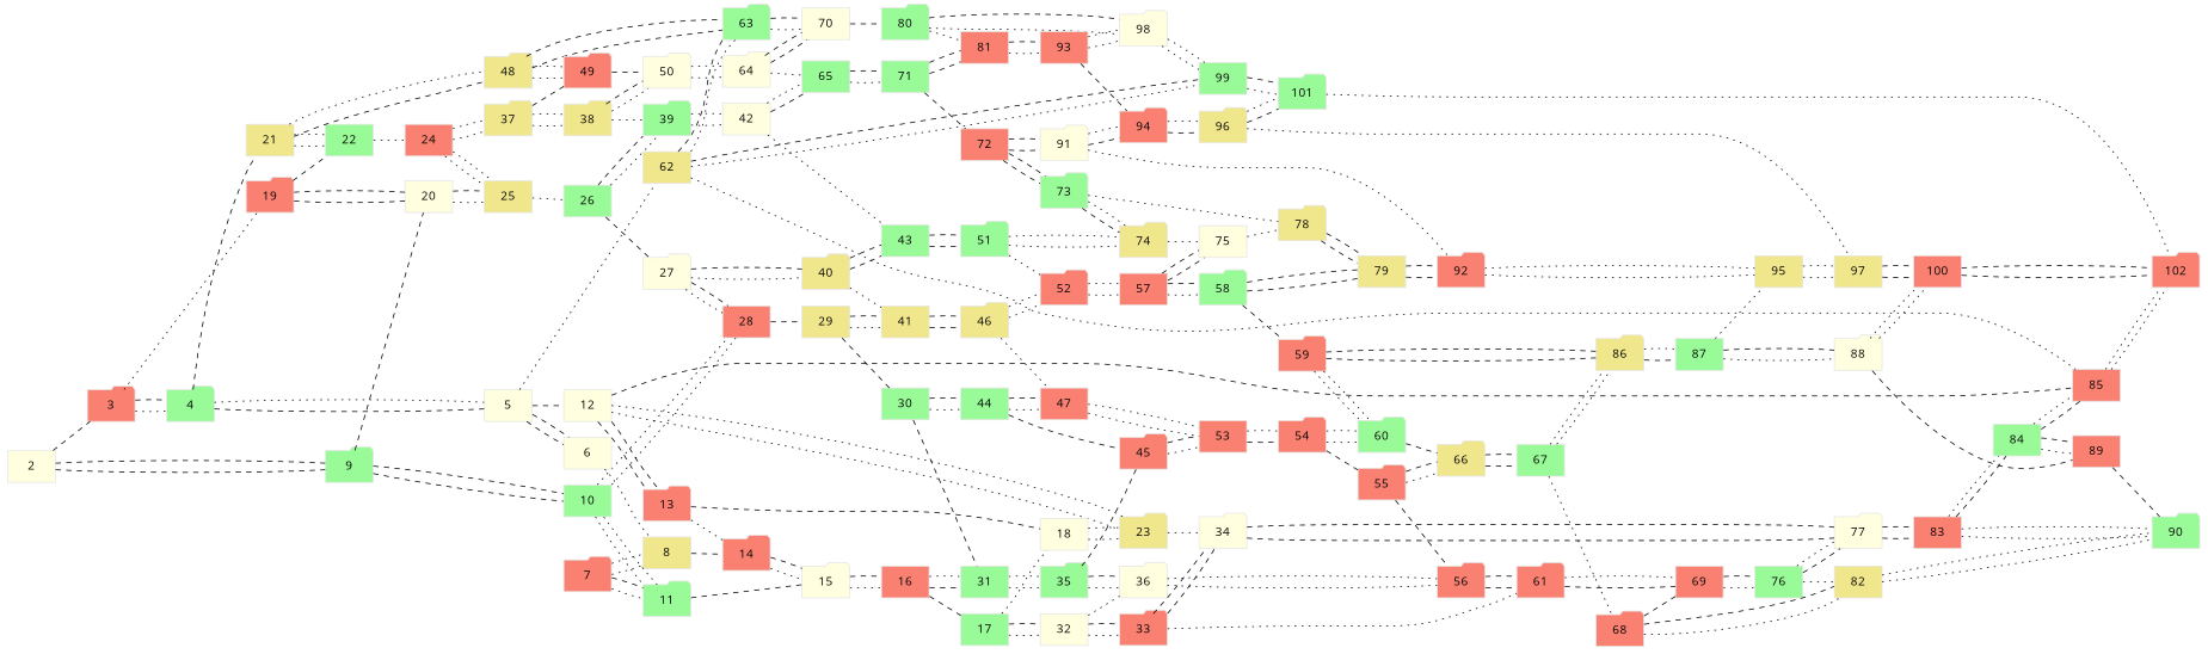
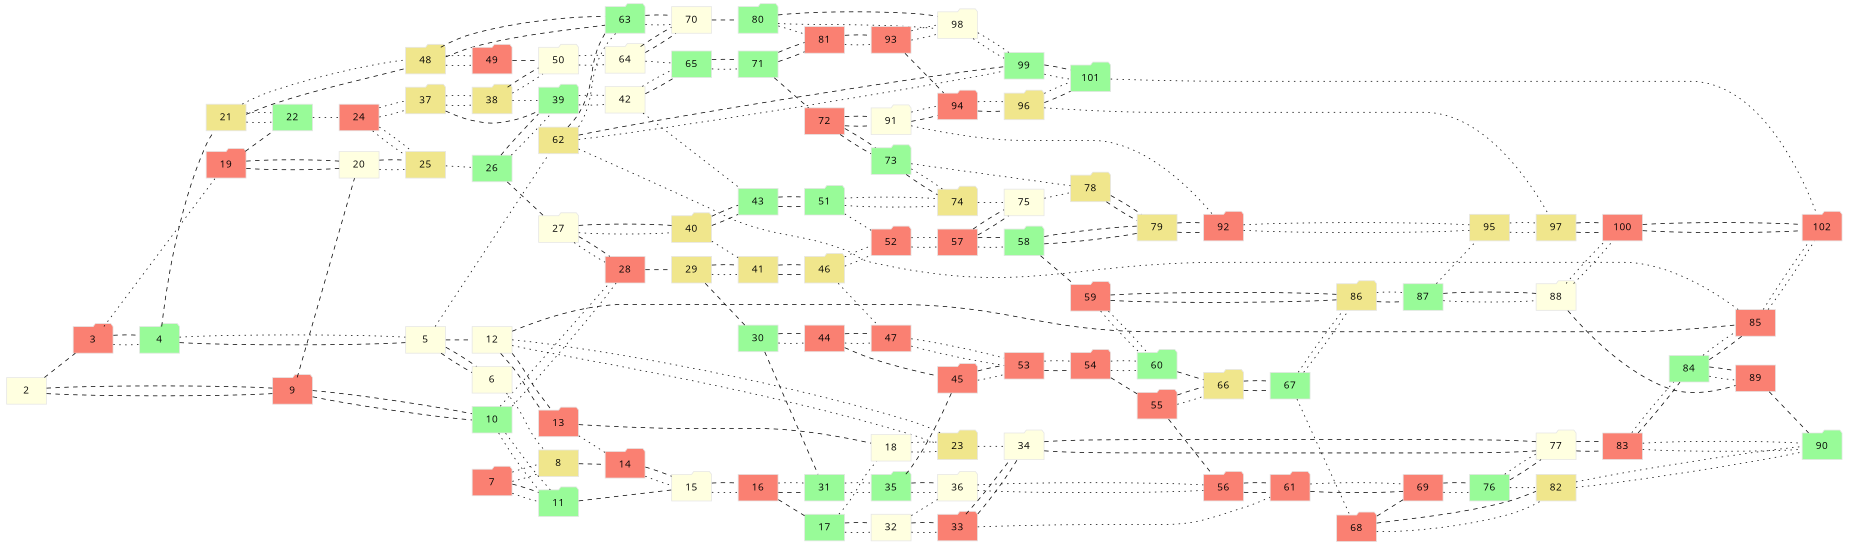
  graph {
    fontname="Open Sans"
    rankdir=LR
    node [color=gray90 fillcolor=salmon fontname="Open Sans" shape=folder style=filled]
    edge [fontname="Open Sans" style=dotted]
    2 [fillcolor=lightyellow shape=box]
    3
-   9 [fillcolor=palegreen]
+   9
    8 [fillcolor=khaki shape=box]
    7
    11 [fillcolor=palegreen]
    4 [fillcolor=palegreen]
    19
    10 [fillcolor=palegreen shape=box]
    20 [fillcolor=lightyellow shape=box]
    5 [fillcolor=lightyellow shape=box]
    21 [fillcolor=khaki shape=box]
    22 [fillcolor=palegreen shape=box]
    6 [fillcolor=lightyellow shape=box]
    12 [fillcolor=lightyellow shape=box]
    62 [fillcolor=khaki shape=box]
    48 [fillcolor=khaki]
    13
    23 [fillcolor=khaki]
    85 [shape=box]
    63 [fillcolor=palegreen]
    99 [fillcolor=palegreen shape=box]
    14
    15 [fillcolor=lightyellow]
    28 [shape=box]
    25 [fillcolor=khaki shape=box]
    29 [fillcolor=khaki shape=box]
    16 [shape=box]
    18 [fillcolor=lightyellow shape=box]
    34 [fillcolor=lightyellow]
    102
    17 [fillcolor=palegreen shape=box]
    31 [fillcolor=palegreen shape=box]
    32 [fillcolor=lightyellow shape=box]
    35 [fillcolor=palegreen]
    33
    36 [fillcolor=lightyellow]
    24 [shape=box]
    26 [fillcolor=palegreen shape=box]
    49
    37 [fillcolor=khaki]
    77 [fillcolor=lightyellow]
    38 [fillcolor=khaki]
    27 [fillcolor=lightyellow]
    39 [fillcolor=palegreen]
    40 [fillcolor=khaki]
    42 [fillcolor=lightyellow shape=box]
    41 [fillcolor=khaki shape=box]
    43 [fillcolor=palegreen shape=box]
    30 [fillcolor=palegreen shape=box]
-   44 [fillcolor=palegreen shape=box]
+   44 [shape=box]
    46 [fillcolor=khaki]
    45
    47 [shape=box]
    61
    56
    69 [shape=box]
    83 [shape=box]
    53 [shape=box]
    50 [fillcolor=lightyellow]
    64 [fillcolor=lightyellow]
    65 [fillcolor=palegreen shape=box]
    51 [fillcolor=palegreen]
    52
    71 [fillcolor=palegreen shape=box]
    74 [fillcolor=khaki]
    54
    57 [shape=box]
    70 [fillcolor=lightyellow shape=box]
    75 [fillcolor=lightyellow shape=box]
    58 [fillcolor=palegreen]
    55
    60 [fillcolor=palegreen]
    66 [fillcolor=khaki]
    67 [fillcolor=palegreen shape=box]
    59
    79 [fillcolor=khaki shape=box]
    78 [fillcolor=khaki]
    86 [fillcolor=khaki]
    92
    87 [fillcolor=palegreen shape=box]
    76 [fillcolor=palegreen shape=box]
    101 [fillcolor=palegreen]
    80 [fillcolor=palegreen]
    72 [shape=box]
    81 [shape=box]
    68
    82 [fillcolor=khaki shape=box]
    90 [fillcolor=palegreen]
    98 [fillcolor=lightyellow]
    73 [fillcolor=palegreen]
    91 [fillcolor=lightyellow]
    93 [shape=box]
    94
    84 [fillcolor=palegreen shape=box]
    95 [fillcolor=khaki shape=box]
    89 [shape=box]
    88 [fillcolor=lightyellow]
    100 [shape=box]
    97 [fillcolor=khaki shape=box]
    96 [fillcolor=khaki]
    2 -- 3 [style=dashed]
    2 -- 9 [style=dashed]
    2 -- 9 [style=dashed]
    3 -- 4
    3 -- 4 [style=dashed]
    3 -- 19
    9 -- 10 [style=dashed]
    9 -- 10 [style=dashed]
    9 -- 20 [style=dashed]
    8 -- 14 [style=dashed]
    7 -- 8
    7 -- 8
    7 -- 11
    7 -- 11 [style=dashed]
    11 -- 15 [style=dashed]
    4 -- 5 [style=dashed]
    4 -- 5
    4 -- 21 [style=dashed]
    19 -- 20 [style=dashed]
    19 -- 20 [style=dashed]
    19 -- 22 [style=dashed]
    10 -- 11
    10 -- 11
    10 -- 28
    10 -- 28
    20 -- 25
    20 -- 25 [style=dashed]
    5 -- 6 [style=dashed]
    5 -- 6 [style=dashed]
    5 -- 12 [style=dashed]
    5 -- 62
    21 -- 22
    21 -- 22
    21 -- 48 [style=dashed]
    21 -- 48
    22 -- 24
    6 -- 8
    12 -- 13 [style=dashed]
    12 -- 13 [style=dashed]
    12 -- 23
    12 -- 23
    12 -- 85 [style=dashed]
    62 -- 85
    62 -- 63
    62 -- 63 [style=dashed]
    62 -- 99
    62 -- 99 [style=dashed]
    48 -- 63 [style=dashed]
    48 -- 63 [style=dashed]
    48 -- 49
    48 -- 49
    13 -- 14
    13 -- 18 [style=dashed]
    23 -- 34
    85 -- 102
    85 -- 102
    63 -- 70
    63 -- 70 [style=dashed]
    99 -- 101
    99 -- 101 [style=dashed]
    14 -- 15
    14 -- 15 [style=dashed]
    15 -- 16
    15 -- 16 [style=dashed]
    28 -- 29 [style=dashed]
    25 -- 26
    29 -- 41
    29 -- 41 [style=dashed]
    29 -- 30 [style=dashed]
    16 -- 17 [style=dashed]
    16 -- 31 [style=dashed]
    16 -- 31
    18 -- 23
    18 -- 23
    34 -- 77 [style=dashed]
    34 -- 77 [style=dashed]
    17 -- 18
    17 -- 32
    17 -- 32 [style=dashed]
    31 -- 35
    31 -- 35
    32 -- 33
    32 -- 33 [style=dashed]
    32 -- 36
    35 -- 36
    35 -- 36 [style=dashed]
    35 -- 45 [style=dashed]
    33 -- 34 [style=dashed]
    33 -- 34 [style=dashed]
    33 -- 61
    36 -- 56
    36 -- 56
    24 -- 25
    24 -- 25
    24 -- 37
    24 -- 37
    26 -- 27 [style=dashed]
    26 -- 39
    26 -- 39 [style=dashed]
    49 -- 50 [style=dashed]
-   37 -- 49 [style=dashed]
+   37 -- 39 [style=dashed]
    37 -- 38
    37 -- 38
    77 -- 83 [style=dashed]
    77 -- 83 [style=dashed]
    38 -- 39
    38 -- 50
    38 -- 50 [style=dashed]
    27 -- 28
    27 -- 28 [style=dashed]
    27 -- 40
    27 -- 40 [style=dashed]
    39 -- 42
    39 -- 42
    40 -- 41
    40 -- 43 [style=dashed]
    40 -- 43 [style=dashed]
    42 -- 43
    42 -- 65 [style=dashed]
    42 -- 65
    41 -- 46 [style=dashed]
    41 -- 46 [style=dashed]
    43 -- 51 [style=dashed]
    43 -- 51 [style=dashed]
    30 -- 31 [style=dashed]
    30 -- 44
    30 -- 44 [style=dashed]
    44 -- 45 [style=dashed]
    44 -- 47
    44 -- 47 [style=dashed]
    46 -- 47
    46 -- 52
    46 -- 52
    45 -- 53
    45 -- 53 [style=dashed]
    47 -- 53
    47 -- 53
    61 -- 69 [style=dashed]
    61 -- 69
    56 -- 61 [style=dashed]
    56 -- 61 [style=dashed]
    69 -- 76
    69 -- 76 [style=dashed]
    83 -- 90
    83 -- 90
    83 -- 84 [style=dashed]
    83 -- 84
    53 -- 54 [style=dashed]
    53 -- 54
    50 -- 64
    50 -- 64
    64 -- 65
    64 -- 70 [style=dashed]
    64 -- 70 [style=dashed]
    65 -- 71
    65 -- 71 [style=dashed]
    51 -- 52
    51 -- 74
    51 -- 74
    52 -- 57
    52 -- 57
    71 -- 72 [style=dashed]
    71 -- 81 [style=dashed]
    71 -- 81 [style=dashed]
    74 -- 75
    54 -- 55 [style=dashed]
    54 -- 60
    54 -- 60
    57 -- 75 [style=dashed]
    57 -- 75 [style=dashed]
    57 -- 58
    57 -- 58 [style=dashed]
    70 -- 80 [style=dashed]
    75 -- 78
    58 -- 59 [style=dashed]
    58 -- 79 [style=dashed]
    58 -- 79 [style=dashed]
    55 -- 56 [style=dashed]
    55 -- 66
    55 -- 66 [style=dashed]
    60 -- 66 [style=dashed]
    66 -- 67 [style=dashed]
    66 -- 67 [style=dashed]
    67 -- 86
    67 -- 86
    67 -- 68
    59 -- 60
    59 -- 60
    59 -- 86 [style=dashed]
    59 -- 86 [style=dashed]
    79 -- 92 [style=dashed]
    79 -- 92 [style=dashed]
    78 -- 79 [style=dashed]
    78 -- 79 [style=dashed]
    86 -- 87 [style=dashed]
    86 -- 87
    92 -- 95
    92 -- 95
    87 -- 95
    87 -- 88
    87 -- 88 [style=dashed]
    76 -- 77 [style=dashed]
    76 -- 77
    76 -- 82
    101 -- 102
    80 -- 81
    80 -- 98
    80 -- 98 [style=dashed]
    72 -- 73 [style=dashed]
    72 -- 73 [style=dashed]
    72 -- 91 [style=dashed]
    72 -- 91 [style=dashed]
    81 -- 93
    81 -- 93 [style=dashed]
    68 -- 69 [style=dashed]
    68 -- 82
    68 -- 82 [style=dashed]
    82 -- 90
    82 -- 90
    98 -- 99
    98 -- 99
    73 -- 74 [style=dashed]
    73 -- 74
    73 -- 78
    91 -- 92
    91 -- 94 [style=dashed]
    91 -- 94
    93 -- 98
    93 -- 98
    93 -- 94 [style=dashed]
    94 -- 96 [style=dashed]
    94 -- 96
    84 -- 85 [style=dashed]
    84 -- 85
    84 -- 89
    84 -- 89 [style=dashed]
    95 -- 97
    95 -- 97
    89 -- 90 [style=dashed]
    88 -- 89 [style=dashed]
    88 -- 100
    88 -- 100
    100 -- 102 [style=dashed]
    100 -- 102 [style=dashed]
    97 -- 100 [style=dashed]
    97 -- 100 [style=dashed]
    96 -- 101 [style=dashed]
    96 -- 101
    96 -- 97
  }
